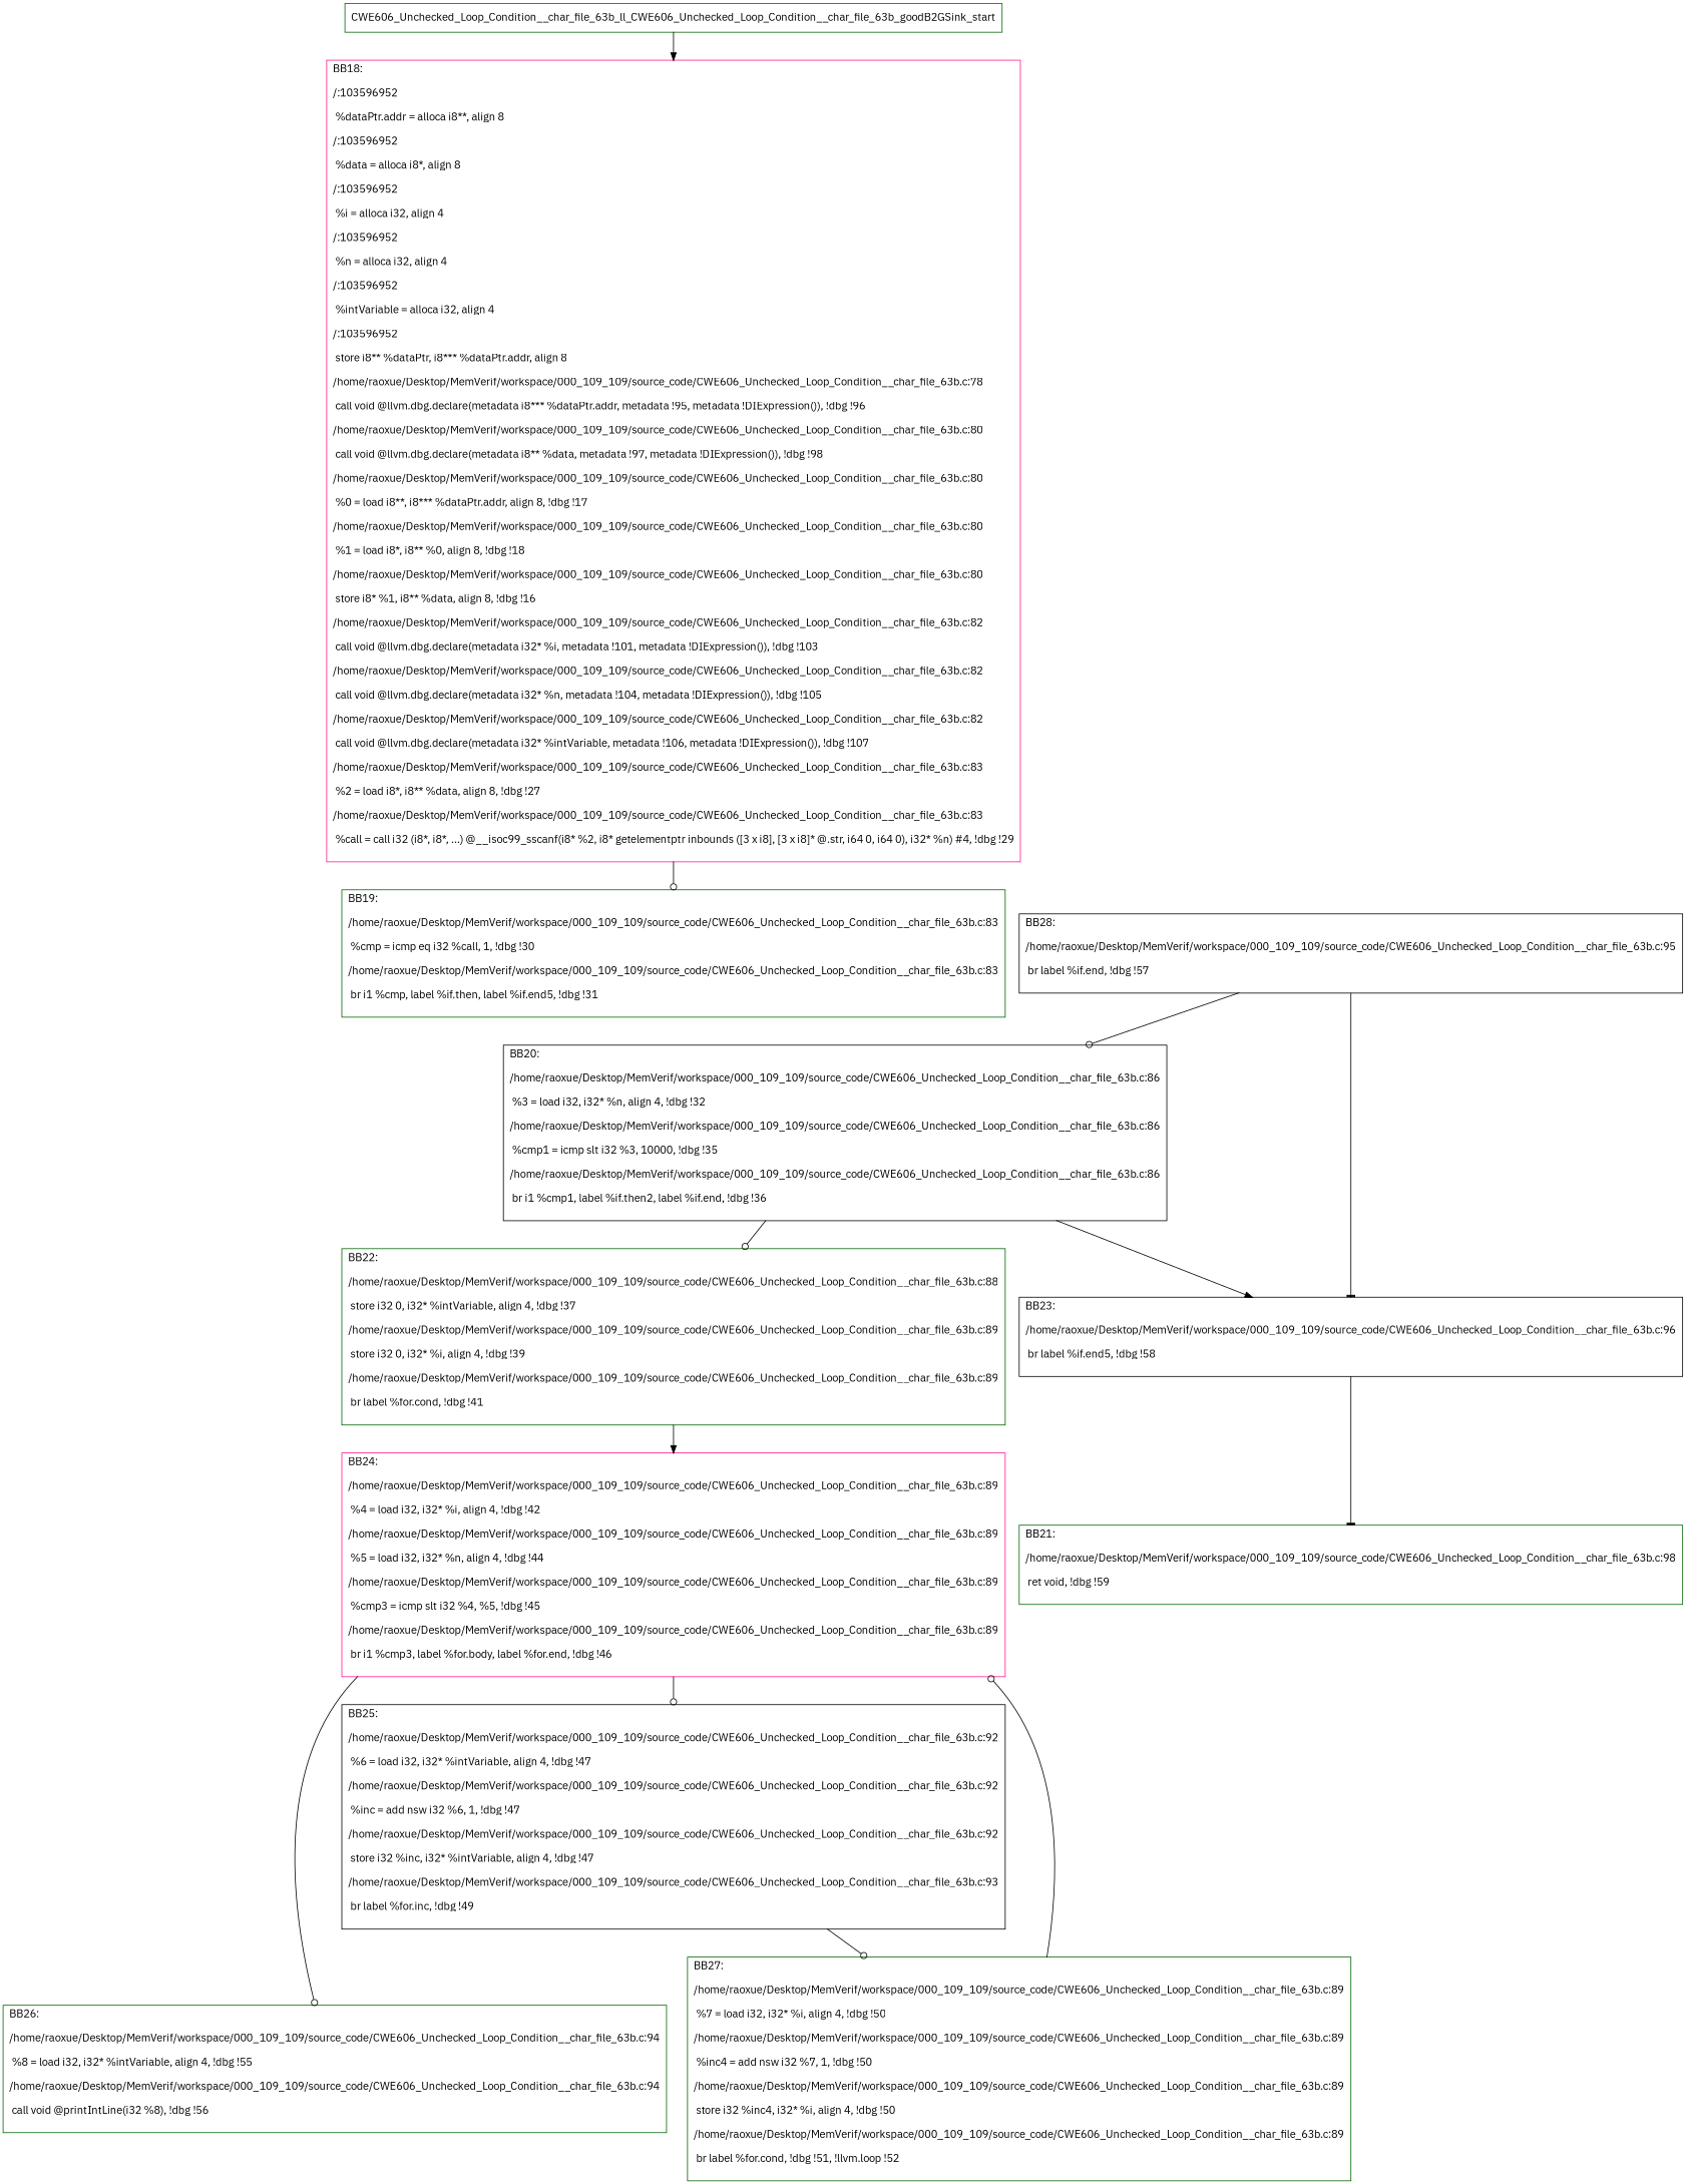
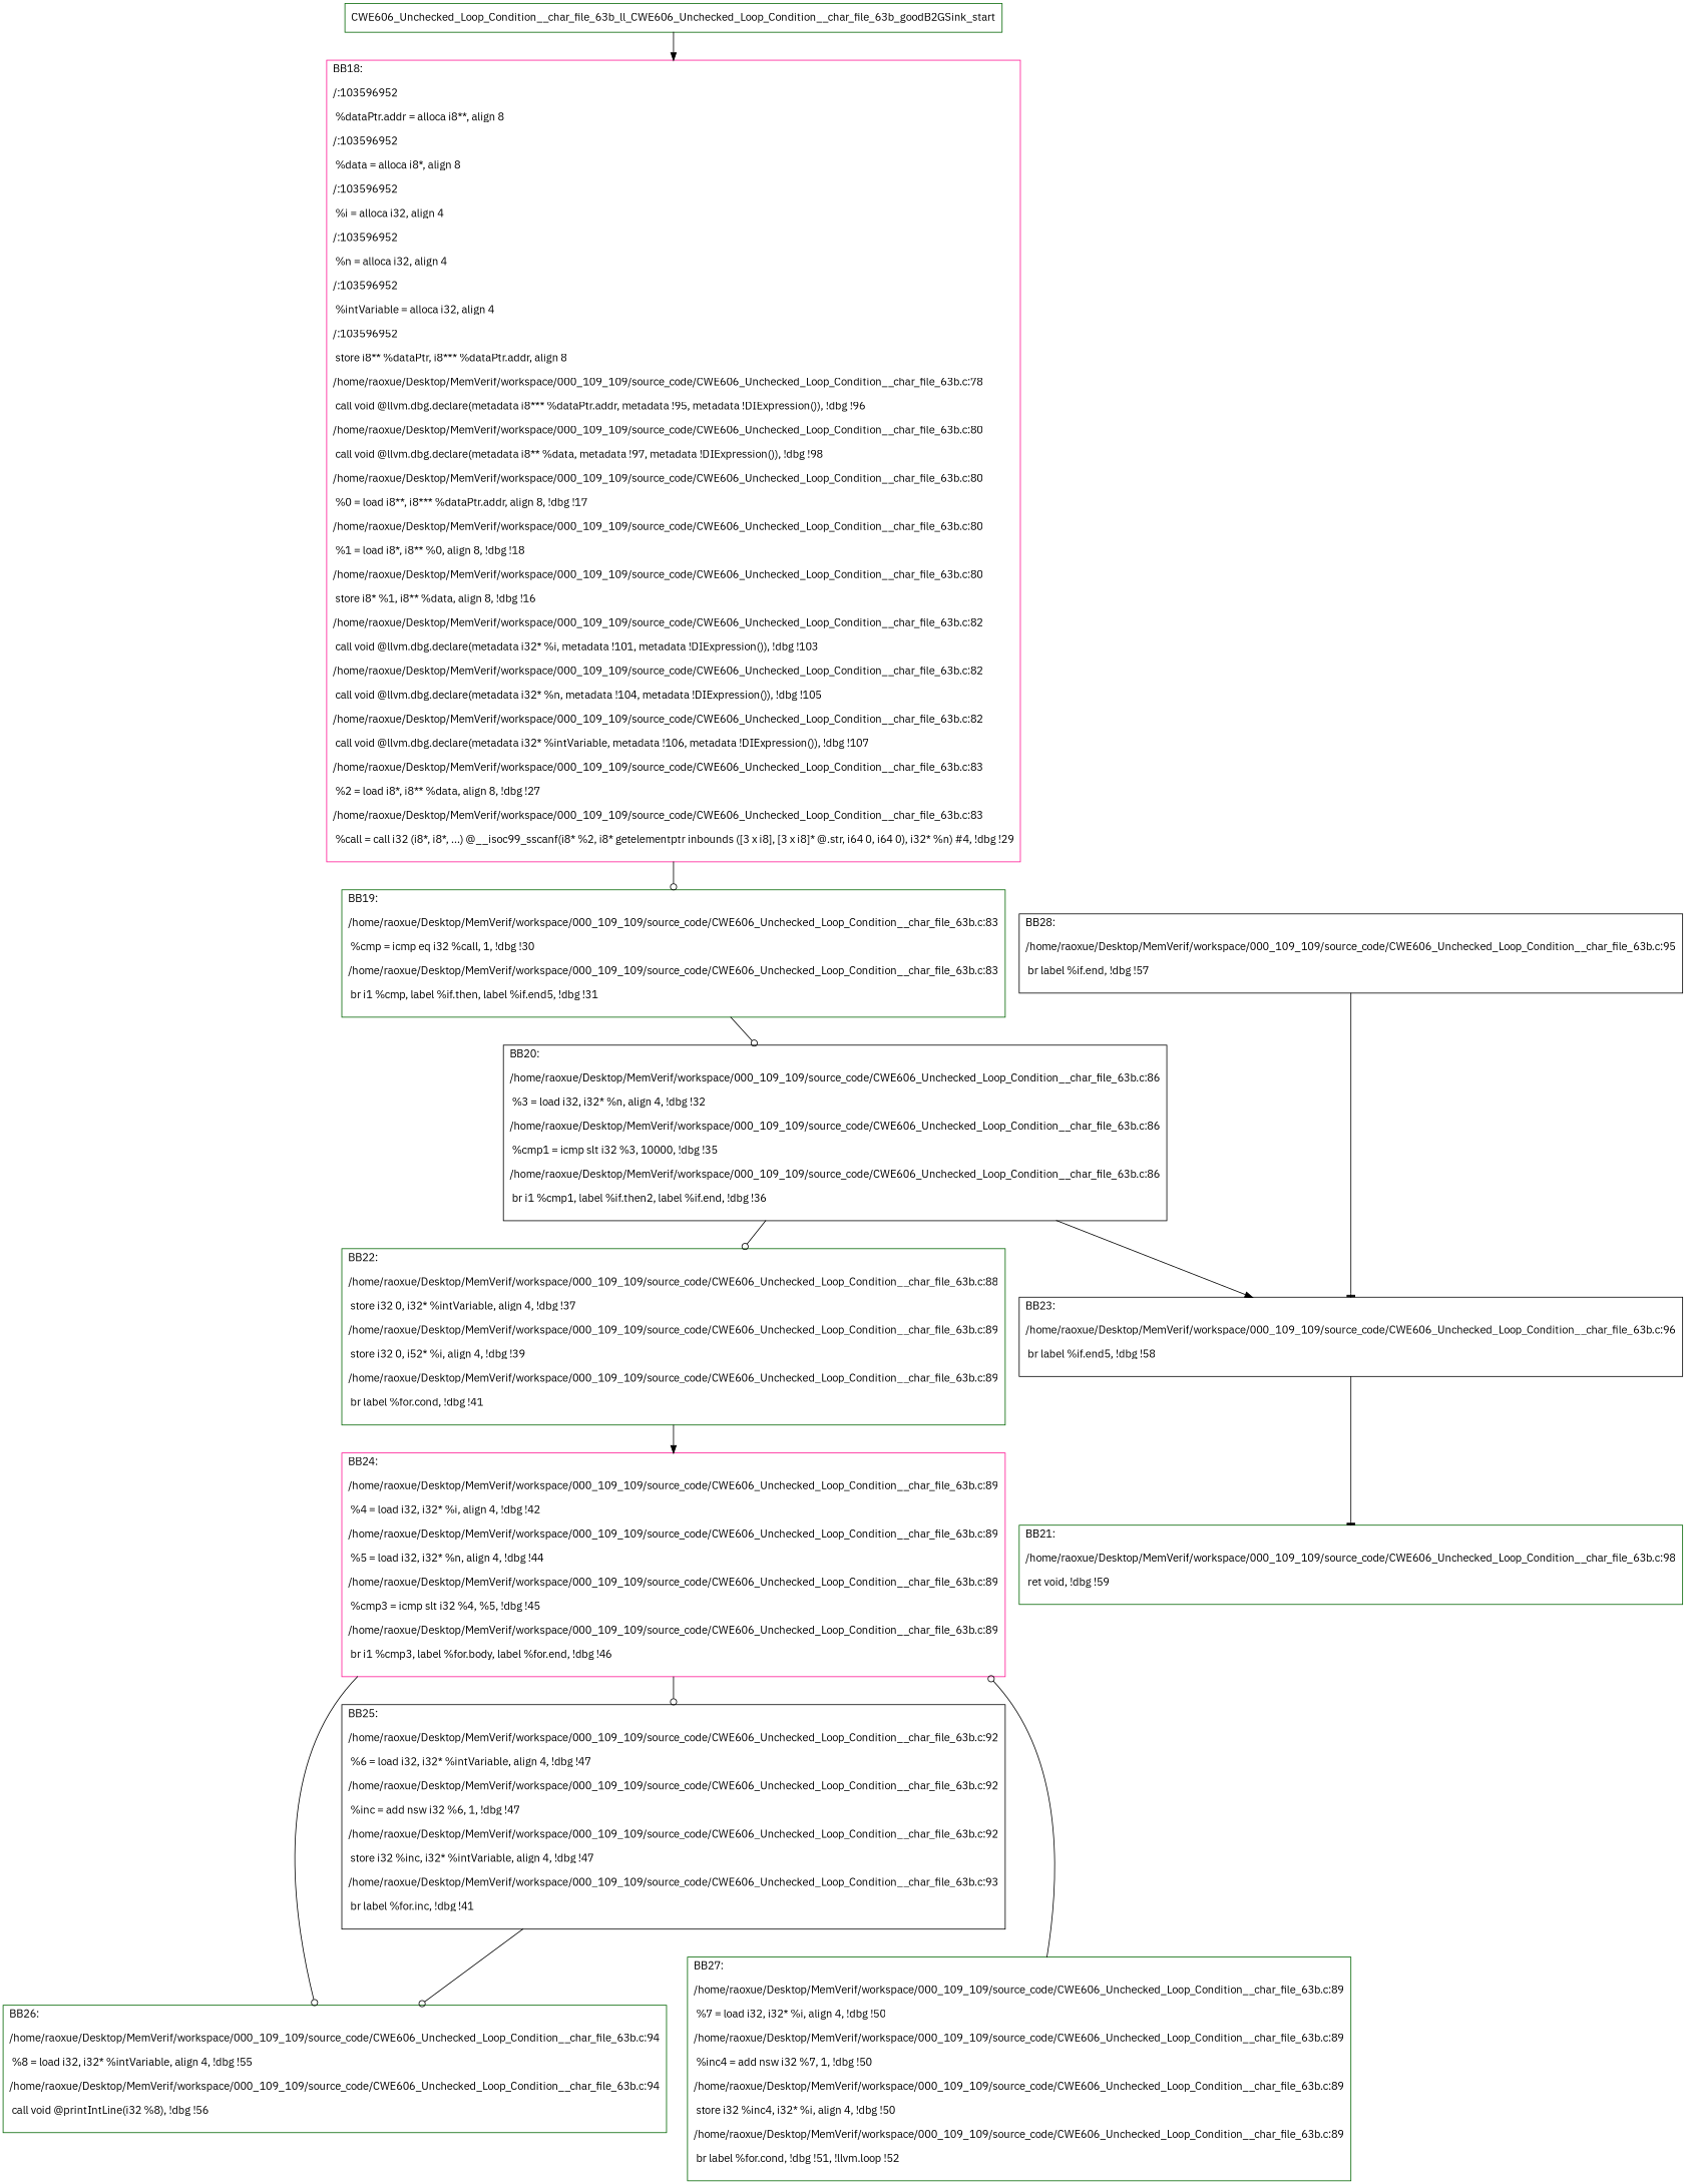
  digraph {
    fontname="IBM Plex Sans"
    node [color=darkgreen fontname="IBM Plex Sans" shape=record]
    edge [arrowhead=odot fontname="IBM Plex Sans"]
    n1 [label="{CWE606_Unchecked_Loop_Condition__char_file_63b_ll_CWE606_Unchecked_Loop_Condition__char_file_63b_goodB2GSink_start}"]
    n2 [color=deeppink label="{BB18:\l\l/:103596952\l\n  %dataPtr.addr = alloca i8**, align 8\l\n/:103596952\l\n  %data = alloca i8*, align 8\l\n/:103596952\l\n  %i = alloca i32, align 4\l\n/:103596952\l\n  %n = alloca i32, align 4\l\n/:103596952\l\n  %intVariable = alloca i32, align 4\l\n/:103596952\l\n  store i8** %dataPtr, i8*** %dataPtr.addr, align 8\l\n/home/raoxue/Desktop/MemVerif/workspace/000_109_109/source_code/CWE606_Unchecked_Loop_Condition__char_file_63b.c:78\l\n  call void @llvm.dbg.declare(metadata i8*** %dataPtr.addr, metadata !95, metadata !DIExpression()), !dbg !96\l\n/home/raoxue/Desktop/MemVerif/workspace/000_109_109/source_code/CWE606_Unchecked_Loop_Condition__char_file_63b.c:80\l\n  call void @llvm.dbg.declare(metadata i8** %data, metadata !97, metadata !DIExpression()), !dbg !98\l\n/home/raoxue/Desktop/MemVerif/workspace/000_109_109/source_code/CWE606_Unchecked_Loop_Condition__char_file_63b.c:80\l\n  %0 = load i8**, i8*** %dataPtr.addr, align 8, !dbg !17\l\n/home/raoxue/Desktop/MemVerif/workspace/000_109_109/source_code/CWE606_Unchecked_Loop_Condition__char_file_63b.c:80\l\n  %1 = load i8*, i8** %0, align 8, !dbg !18\l\n/home/raoxue/Desktop/MemVerif/workspace/000_109_109/source_code/CWE606_Unchecked_Loop_Condition__char_file_63b.c:80\l\n  store i8* %1, i8** %data, align 8, !dbg !16\l\n/home/raoxue/Desktop/MemVerif/workspace/000_109_109/source_code/CWE606_Unchecked_Loop_Condition__char_file_63b.c:82\l\n  call void @llvm.dbg.declare(metadata i32* %i, metadata !101, metadata !DIExpression()), !dbg !103\l\n/home/raoxue/Desktop/MemVerif/workspace/000_109_109/source_code/CWE606_Unchecked_Loop_Condition__char_file_63b.c:82\l\n  call void @llvm.dbg.declare(metadata i32* %n, metadata !104, metadata !DIExpression()), !dbg !105\l\n/home/raoxue/Desktop/MemVerif/workspace/000_109_109/source_code/CWE606_Unchecked_Loop_Condition__char_file_63b.c:82\l\n  call void @llvm.dbg.declare(metadata i32* %intVariable, metadata !106, metadata !DIExpression()), !dbg !107\l\n/home/raoxue/Desktop/MemVerif/workspace/000_109_109/source_code/CWE606_Unchecked_Loop_Condition__char_file_63b.c:83\l\n  %2 = load i8*, i8** %data, align 8, !dbg !27\l\n/home/raoxue/Desktop/MemVerif/workspace/000_109_109/source_code/CWE606_Unchecked_Loop_Condition__char_file_63b.c:83\l\n  %call = call i32 (i8*, i8*, ...) @__isoc99_sscanf(i8* %2, i8* getelementptr inbounds ([3 x i8], [3 x i8]* @.str, i64 0, i64 0), i32* %n) #4, !dbg !29\l\n}"]
    n3 [label="{BB19:\l\l/home/raoxue/Desktop/MemVerif/workspace/000_109_109/source_code/CWE606_Unchecked_Loop_Condition__char_file_63b.c:83\l\n  %cmp = icmp eq i32 %call, 1, !dbg !30\l\n/home/raoxue/Desktop/MemVerif/workspace/000_109_109/source_code/CWE606_Unchecked_Loop_Condition__char_file_63b.c:83\l\n  br i1 %cmp, label %if.then, label %if.end5, !dbg !31\l\n}"]
    n4 [color=black label="{BB20:\l\l/home/raoxue/Desktop/MemVerif/workspace/000_109_109/source_code/CWE606_Unchecked_Loop_Condition__char_file_63b.c:86\l\n  %3 = load i32, i32* %n, align 4, !dbg !32\l\n/home/raoxue/Desktop/MemVerif/workspace/000_109_109/source_code/CWE606_Unchecked_Loop_Condition__char_file_63b.c:86\l\n  %cmp1 = icmp slt i32 %3, 10000, !dbg !35\l\n/home/raoxue/Desktop/MemVerif/workspace/000_109_109/source_code/CWE606_Unchecked_Loop_Condition__char_file_63b.c:86\l\n  br i1 %cmp1, label %if.then2, label %if.end, !dbg !36\l\n}"]
-   n5 [label="{BB22:\l\l/home/raoxue/Desktop/MemVerif/workspace/000_109_109/source_code/CWE606_Unchecked_Loop_Condition__char_file_63b.c:88\l\n  store i32 0, i32* %intVariable, align 4, !dbg !37\l\n/home/raoxue/Desktop/MemVerif/workspace/000_109_109/source_code/CWE606_Unchecked_Loop_Condition__char_file_63b.c:89\l\n  store i32 0, i32* %i, align 4, !dbg !39\l\n/home/raoxue/Desktop/MemVerif/workspace/000_109_109/source_code/CWE606_Unchecked_Loop_Condition__char_file_63b.c:89\l\n  br label %for.cond, !dbg !41\l\n}"]
+   n5 [label="{BB22:\l\l/home/raoxue/Desktop/MemVerif/workspace/000_109_109/source_code/CWE606_Unchecked_Loop_Condition__char_file_63b.c:88\l\n  store i32 0, i32* %intVariable, align 4, !dbg !37\l\n/home/raoxue/Desktop/MemVerif/workspace/000_109_109/source_code/CWE606_Unchecked_Loop_Condition__char_file_63b.c:89\l\n  store i32 0, i52* %i, align 4, !dbg !39\l\n/home/raoxue/Desktop/MemVerif/workspace/000_109_109/source_code/CWE606_Unchecked_Loop_Condition__char_file_63b.c:89\l\n  br label %for.cond, !dbg !41\l\n}"]
    n6 [color=black label="{BB23:\l\l/home/raoxue/Desktop/MemVerif/workspace/000_109_109/source_code/CWE606_Unchecked_Loop_Condition__char_file_63b.c:96\l\n  br label %if.end5, !dbg !58\l\n}"]
    n7 [label="{BB21:\l\l/home/raoxue/Desktop/MemVerif/workspace/000_109_109/source_code/CWE606_Unchecked_Loop_Condition__char_file_63b.c:98\l\n  ret void, !dbg !59\l\n}"]
    n8 [color=deeppink label="{BB24:\l\l/home/raoxue/Desktop/MemVerif/workspace/000_109_109/source_code/CWE606_Unchecked_Loop_Condition__char_file_63b.c:89\l\n  %4 = load i32, i32* %i, align 4, !dbg !42\l\n/home/raoxue/Desktop/MemVerif/workspace/000_109_109/source_code/CWE606_Unchecked_Loop_Condition__char_file_63b.c:89\l\n  %5 = load i32, i32* %n, align 4, !dbg !44\l\n/home/raoxue/Desktop/MemVerif/workspace/000_109_109/source_code/CWE606_Unchecked_Loop_Condition__char_file_63b.c:89\l\n  %cmp3 = icmp slt i32 %4, %5, !dbg !45\l\n/home/raoxue/Desktop/MemVerif/workspace/000_109_109/source_code/CWE606_Unchecked_Loop_Condition__char_file_63b.c:89\l\n  br i1 %cmp3, label %for.body, label %for.end, !dbg !46\l\n}"]
-   n9 [color=black label="{BB25:\l\l/home/raoxue/Desktop/MemVerif/workspace/000_109_109/source_code/CWE606_Unchecked_Loop_Condition__char_file_63b.c:92\l\n  %6 = load i32, i32* %intVariable, align 4, !dbg !47\l\n/home/raoxue/Desktop/MemVerif/workspace/000_109_109/source_code/CWE606_Unchecked_Loop_Condition__char_file_63b.c:92\l\n  %inc = add nsw i32 %6, 1, !dbg !47\l\n/home/raoxue/Desktop/MemVerif/workspace/000_109_109/source_code/CWE606_Unchecked_Loop_Condition__char_file_63b.c:92\l\n  store i32 %inc, i32* %intVariable, align 4, !dbg !47\l\n/home/raoxue/Desktop/MemVerif/workspace/000_109_109/source_code/CWE606_Unchecked_Loop_Condition__char_file_63b.c:93\l\n  br label %for.inc, !dbg !49\l\n}"]
+   n9 [color=black label="{BB25:\l\l/home/raoxue/Desktop/MemVerif/workspace/000_109_109/source_code/CWE606_Unchecked_Loop_Condition__char_file_63b.c:92\l\n  %6 = load i32, i32* %intVariable, align 4, !dbg !47\l\n/home/raoxue/Desktop/MemVerif/workspace/000_109_109/source_code/CWE606_Unchecked_Loop_Condition__char_file_63b.c:92\l\n  %inc = add nsw i32 %6, 1, !dbg !47\l\n/home/raoxue/Desktop/MemVerif/workspace/000_109_109/source_code/CWE606_Unchecked_Loop_Condition__char_file_63b.c:92\l\n  store i32 %inc, i32* %intVariable, align 4, !dbg !47\l\n/home/raoxue/Desktop/MemVerif/workspace/000_109_109/source_code/CWE606_Unchecked_Loop_Condition__char_file_63b.c:93\l\n  br label %for.inc, !dbg !41\l\n}"]
    n10 [label="{BB26:\l\l/home/raoxue/Desktop/MemVerif/workspace/000_109_109/source_code/CWE606_Unchecked_Loop_Condition__char_file_63b.c:94\l\n  %8 = load i32, i32* %intVariable, align 4, !dbg !55\l\n/home/raoxue/Desktop/MemVerif/workspace/000_109_109/source_code/CWE606_Unchecked_Loop_Condition__char_file_63b.c:94\l\n  call void @printIntLine(i32 %8), !dbg !56\l\n}"]
    n11 [label="{BB27:\l\l/home/raoxue/Desktop/MemVerif/workspace/000_109_109/source_code/CWE606_Unchecked_Loop_Condition__char_file_63b.c:89\l\n  %7 = load i32, i32* %i, align 4, !dbg !50\l\n/home/raoxue/Desktop/MemVerif/workspace/000_109_109/source_code/CWE606_Unchecked_Loop_Condition__char_file_63b.c:89\l\n  %inc4 = add nsw i32 %7, 1, !dbg !50\l\n/home/raoxue/Desktop/MemVerif/workspace/000_109_109/source_code/CWE606_Unchecked_Loop_Condition__char_file_63b.c:89\l\n  store i32 %inc4, i32* %i, align 4, !dbg !50\l\n/home/raoxue/Desktop/MemVerif/workspace/000_109_109/source_code/CWE606_Unchecked_Loop_Condition__char_file_63b.c:89\l\n  br label %for.cond, !dbg !51, !llvm.loop !52\l\n}"]
    n12 [color=black label="{BB28:\l\l/home/raoxue/Desktop/MemVerif/workspace/000_109_109/source_code/CWE606_Unchecked_Loop_Condition__char_file_63b.c:95\l\n  br label %if.end, !dbg !57\l\n}"]
    n1 -> n2 [arrowhead=normal]
    n2 -> n3
-   n12 -> n4
+   n3 -> n4
    n4 -> n5
    n4 -> n6 [arrowhead=normal]
    n5 -> n8 [arrowhead=normal]
    n6 -> n7 [arrowhead=tee]
    n8 -> n9
    n8 -> n10
-   n9 -> n11
+   n9 -> n10
    n11 -> n8
    n12 -> n6 [arrowhead=tee]
  }
